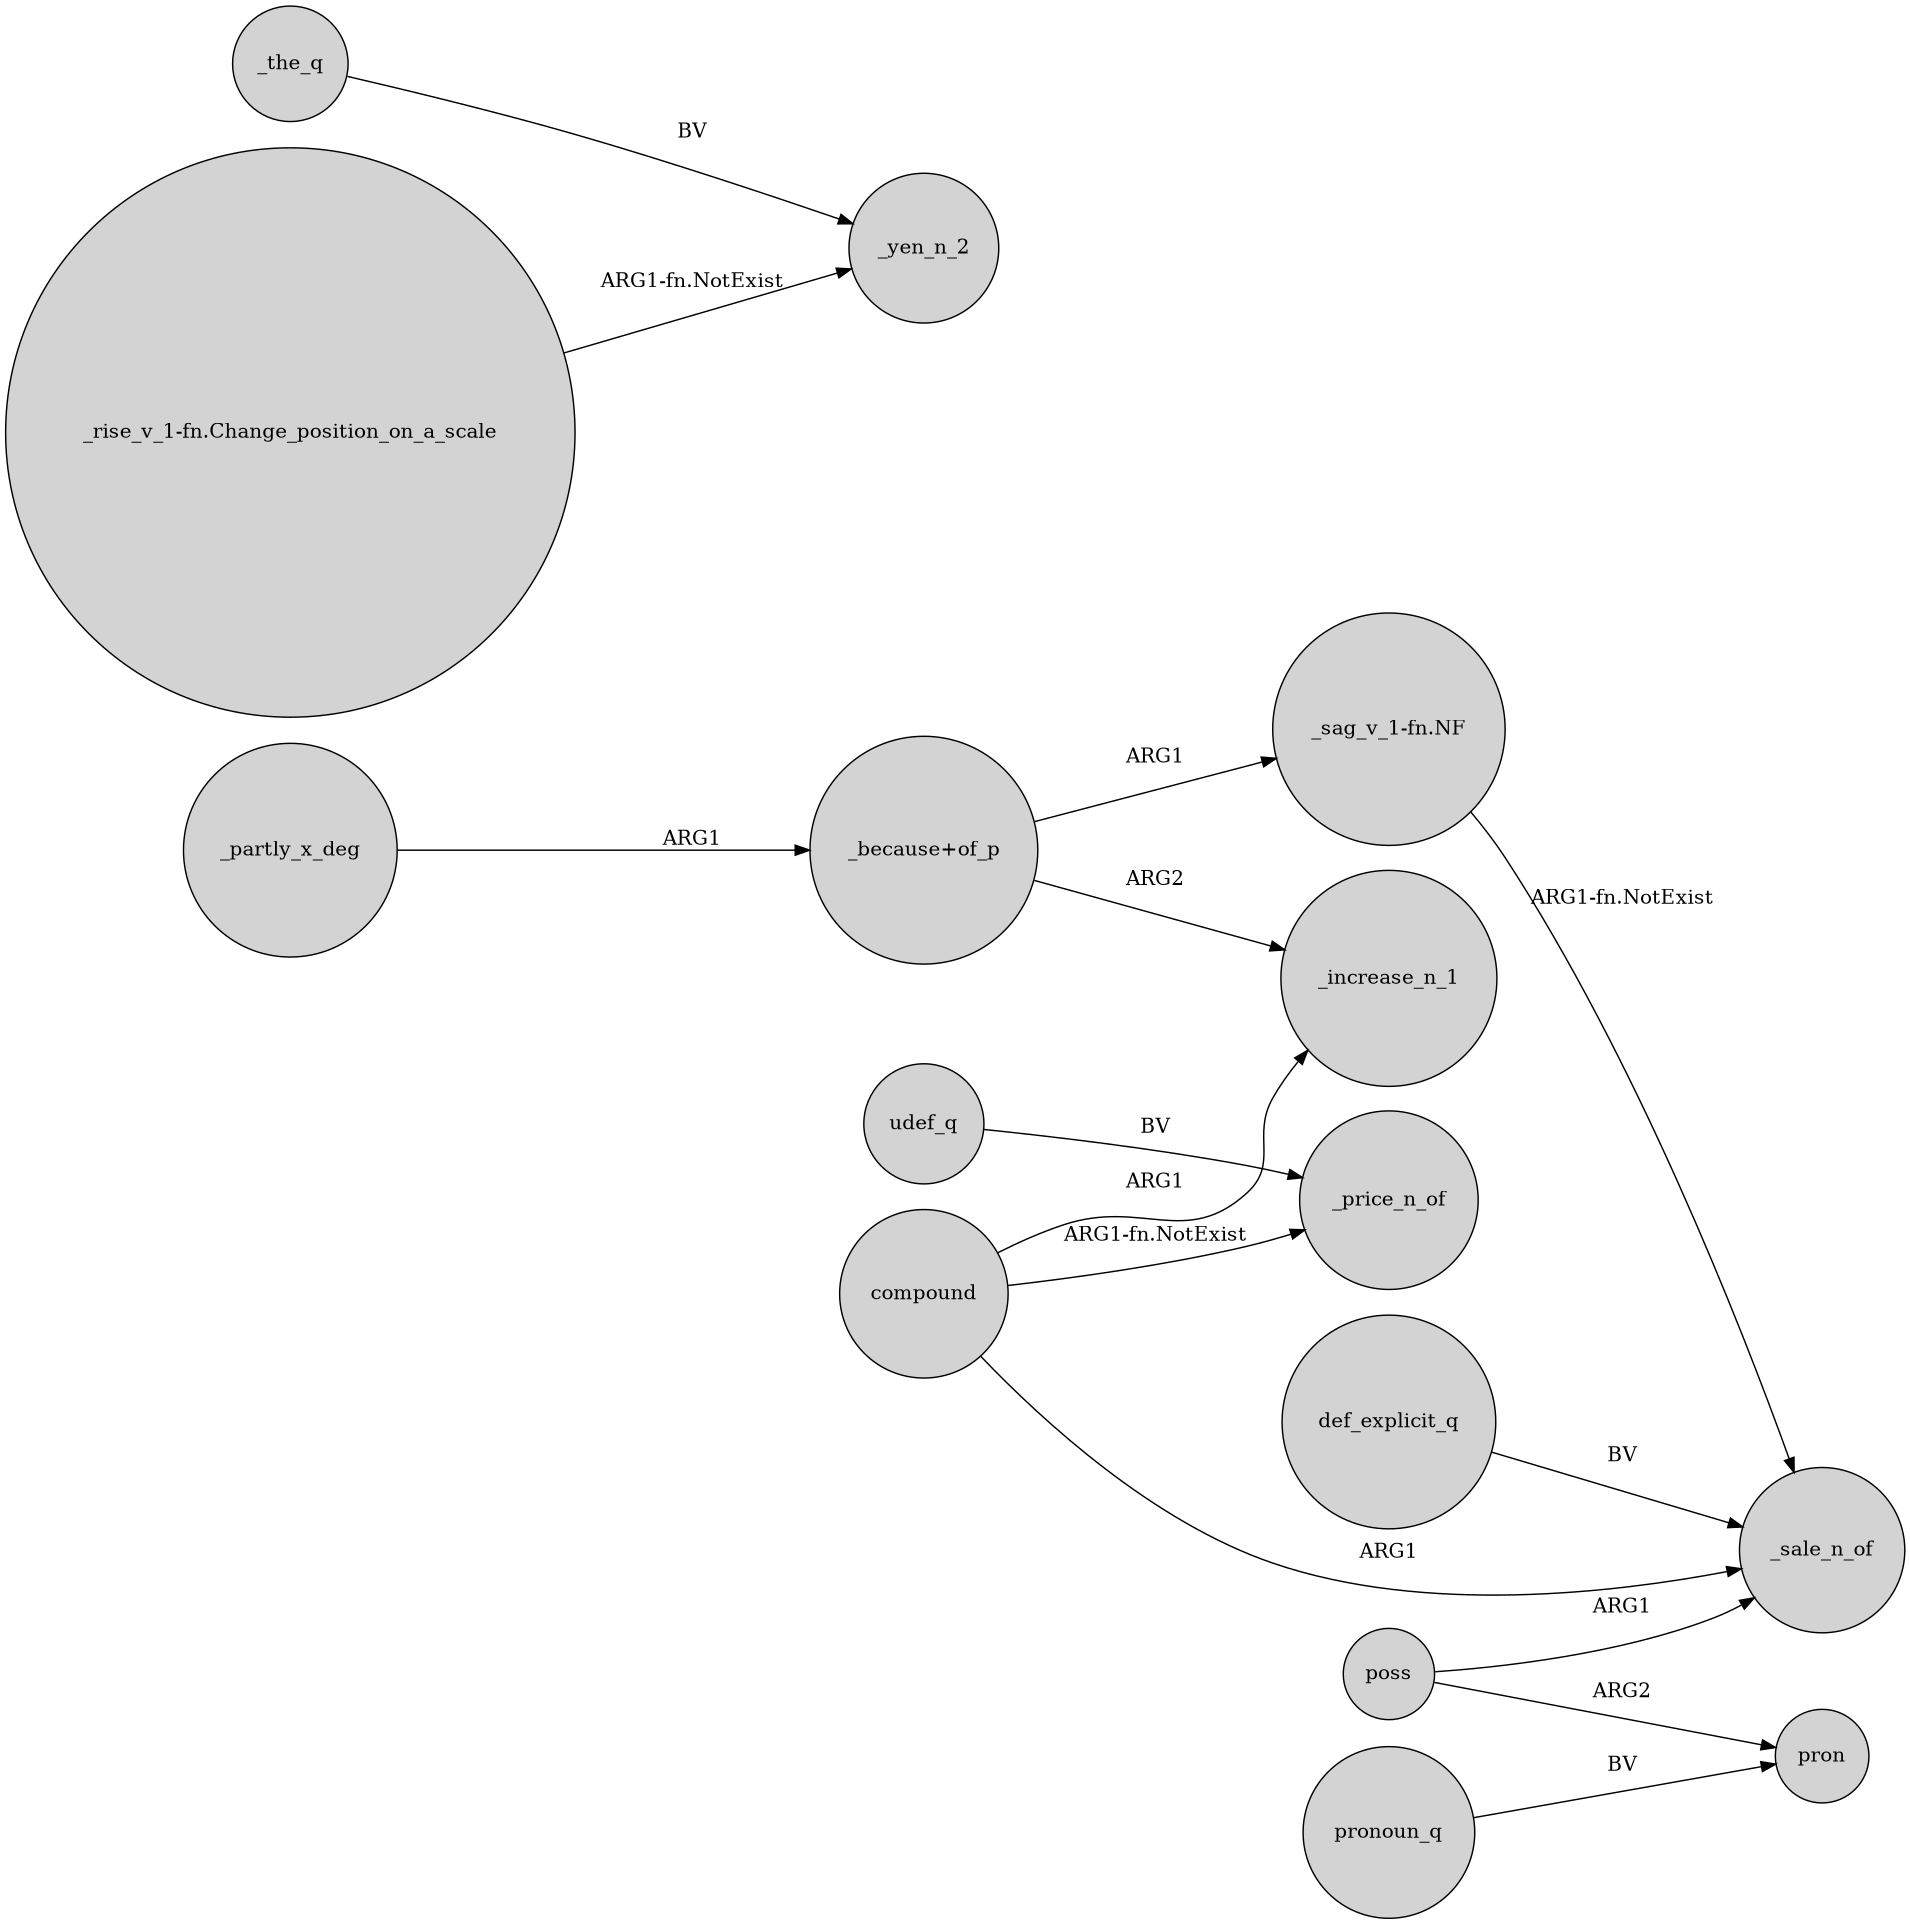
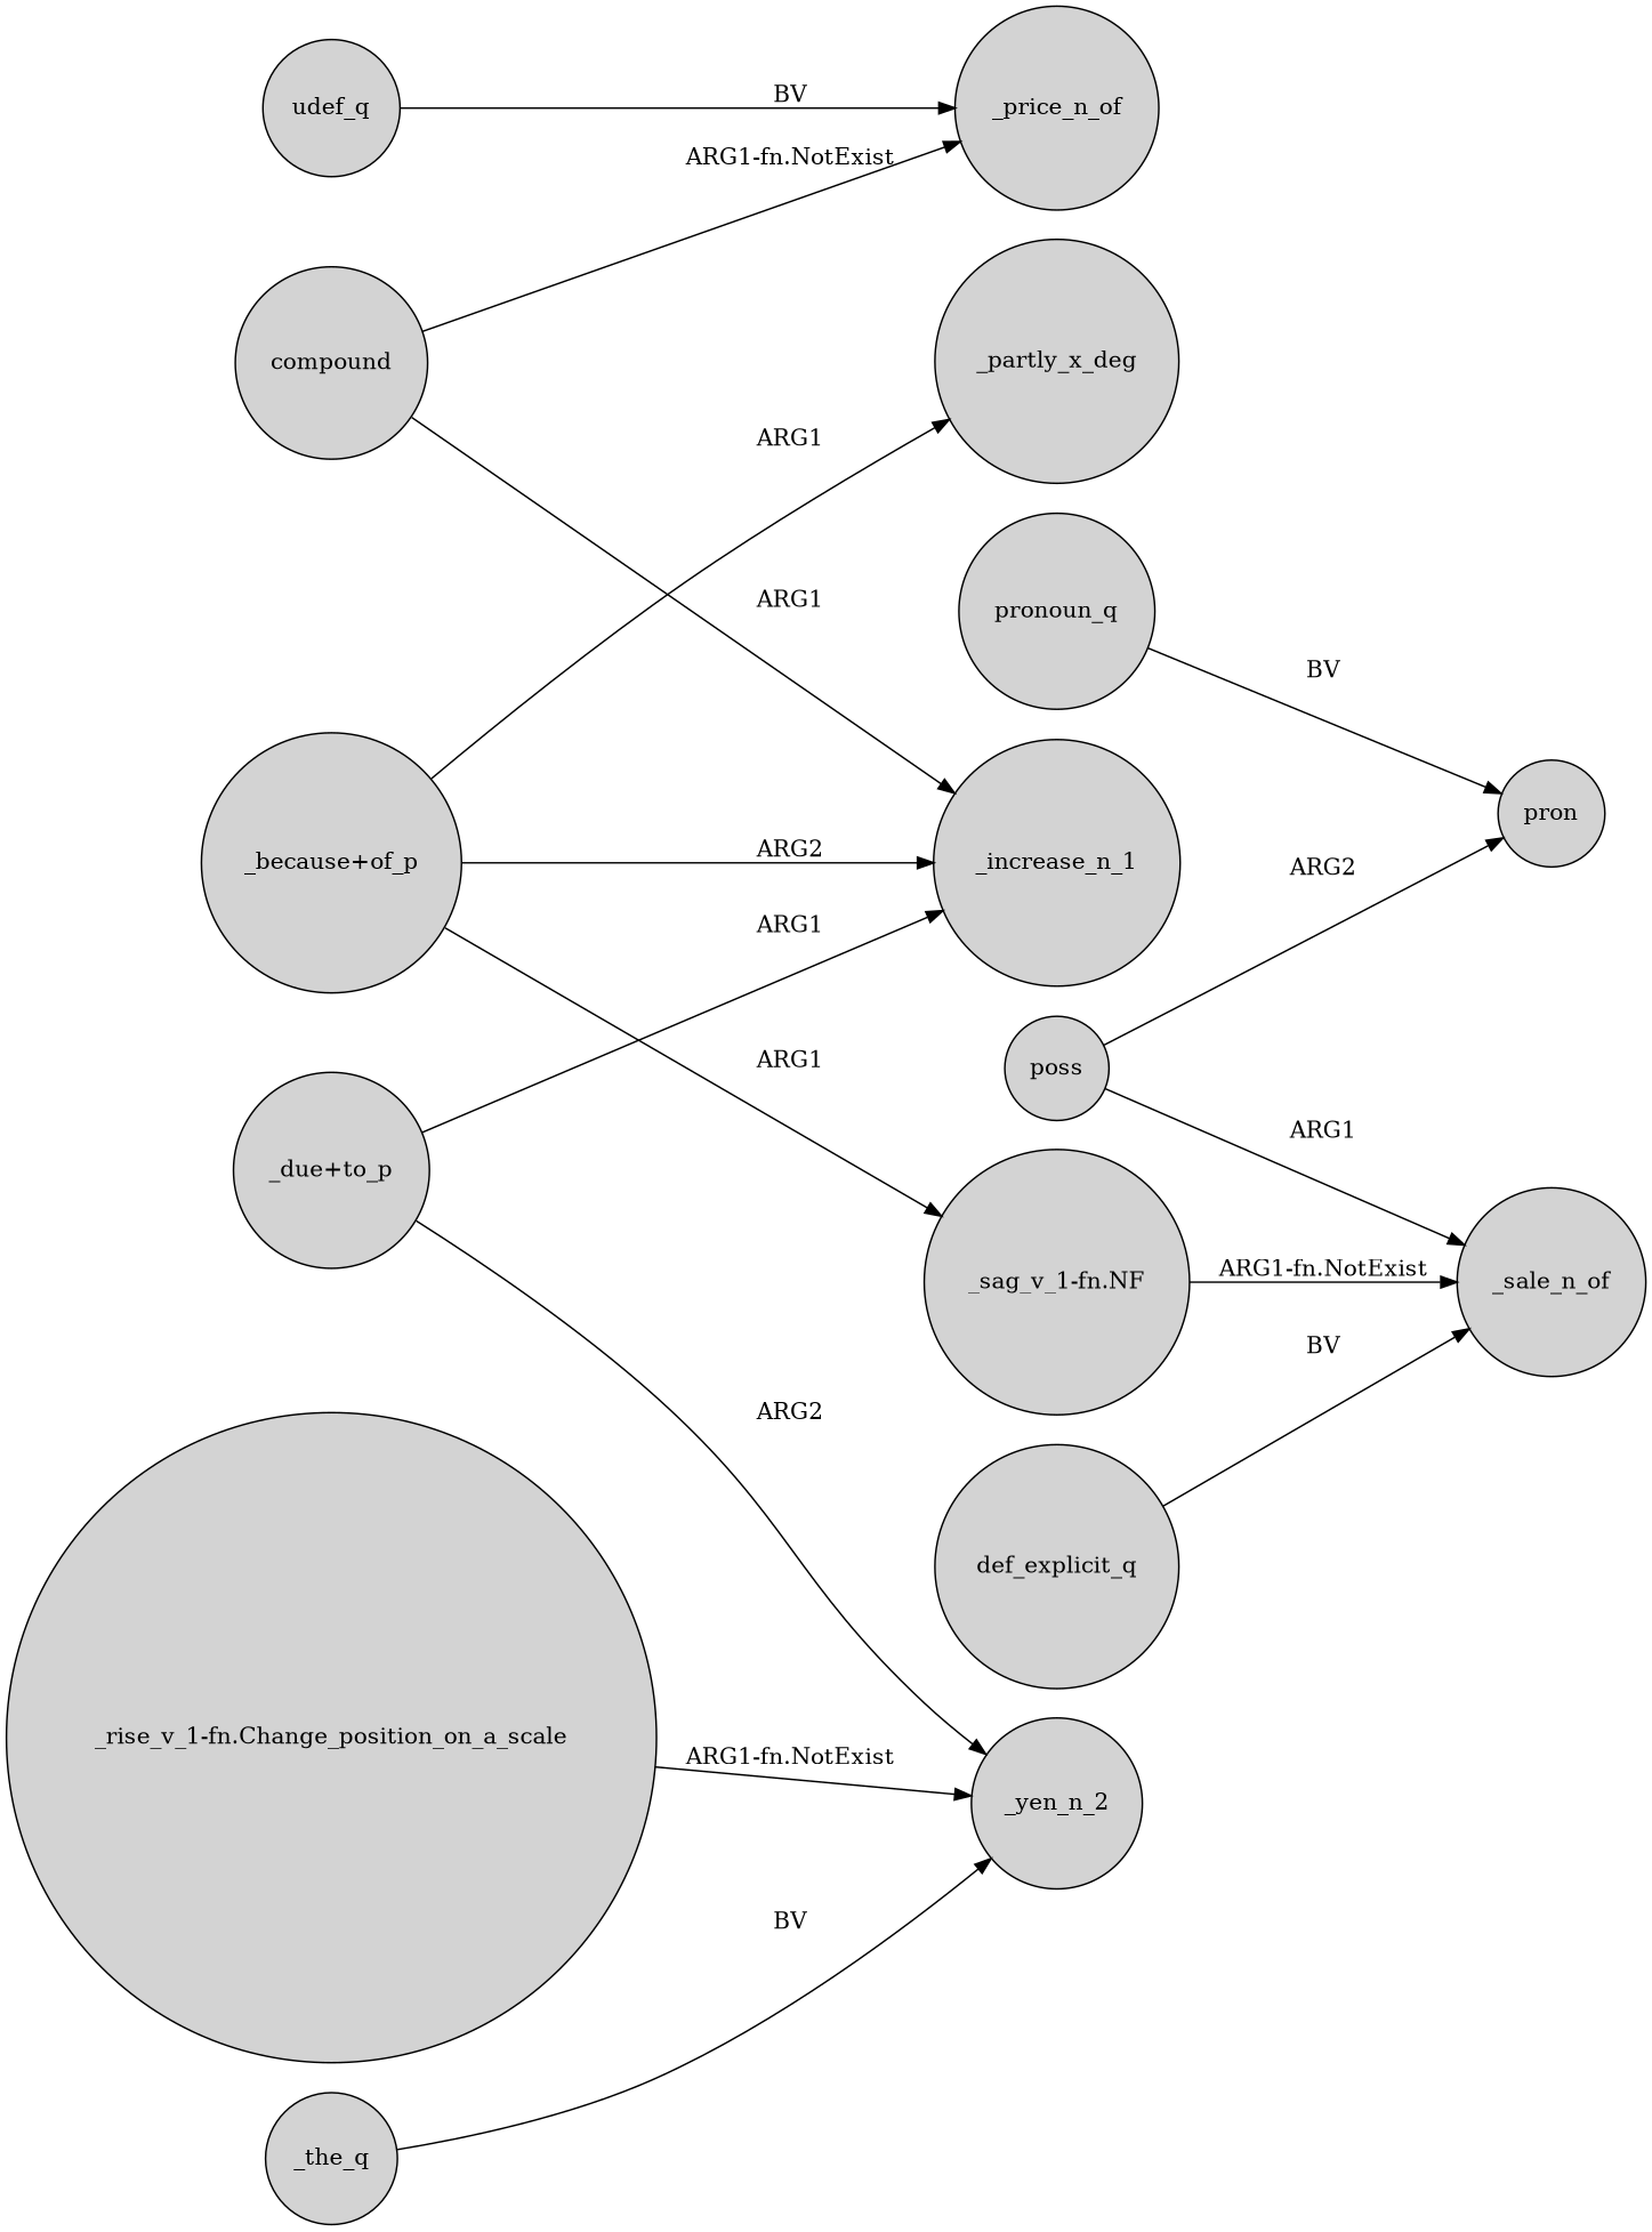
  digraph {
    rankdir=LR
    node [shape=circle style=filled]
    compound
    _price_n_of
    _increase_n_1
    _sale_n_of
    udef_q
    poss
    pron
    "_because+of_p"
    "_sag_v_1-fn.NF"
+   "_due+to_p"
    _yen_n_2
    _the_q
    def_explicit_q
    pronoun_q
    "_rise_v_1-fn.Change_position_on_a_scale"
    _partly_x_deg
    compound -> _price_n_of [label="ARG1-fn.NotExist"]
    compound -> _increase_n_1 [label=ARG1]
-   compound -> _sale_n_of [label=ARG1]
    udef_q -> _price_n_of [label=BV]
    poss -> _sale_n_of [label=ARG1]
    poss -> pron [label=ARG2]
    "_because+of_p" -> _increase_n_1 [label=ARG2]
    "_because+of_p" -> "_sag_v_1-fn.NF" [label=ARG1]
    "_sag_v_1-fn.NF" -> _sale_n_of [label="ARG1-fn.NotExist"]
+   "_due+to_p" -> _increase_n_1 [label=ARG1]
+   "_due+to_p" -> _yen_n_2 [label=ARG2]
    _the_q -> _yen_n_2 [label=BV]
    def_explicit_q -> _sale_n_of [label=BV]
    pronoun_q -> pron [label=BV]
    "_rise_v_1-fn.Change_position_on_a_scale" -> _yen_n_2 [label="ARG1-fn.NotExist"]
-   _partly_x_deg -> "_because+of_p" [label=ARG1]
+   "_because+of_p" -> _partly_x_deg [label=ARG1]
  }
